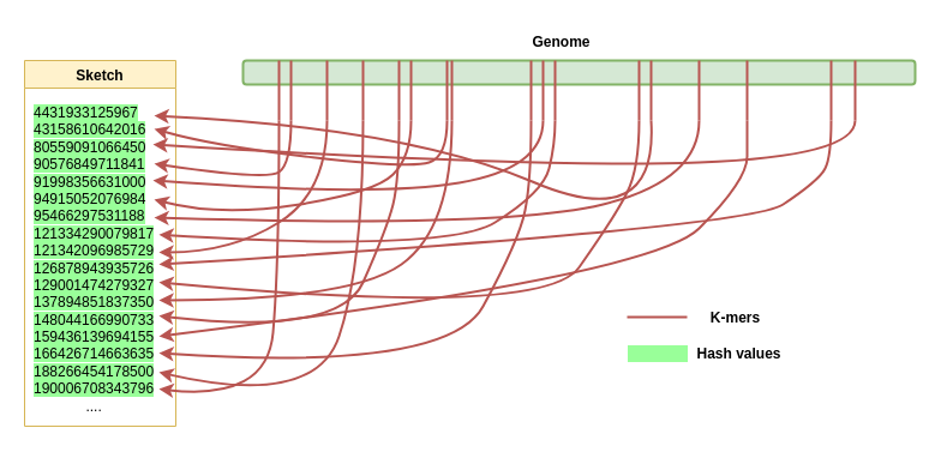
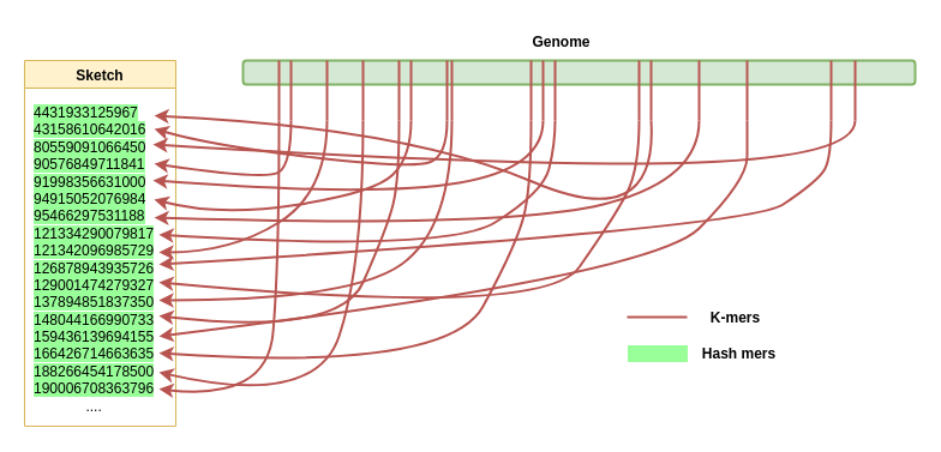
  <mxCell id="0" />
  <mxCell id="1" parent="0" />
  <mxCell id="2" value="Sketch" style="swimlane;fillColor=#fff2cc;strokeColor=#d6b656;" vertex="1" parent="1"><mxGeometry x="20" y="50" width="126" height="305" as="geometry" /></mxCell>
- <mxCell id="3" value="&lt;div&gt;&lt;span style=&quot;background-color: rgb(153, 255, 153);&quot;&gt;4431933125967&lt;/span&gt;&lt;/div&gt;&lt;div&gt;&lt;span style=&quot;background-color: rgb(153, 255, 153);&quot;&gt;43158610642016&lt;/span&gt;&lt;/div&gt;&lt;div&gt;&lt;span style=&quot;background-color: rgb(153, 255, 153);&quot;&gt;80559091066450&lt;/span&gt;&lt;/div&gt;&lt;div&gt;&lt;span style=&quot;background-color: rgb(153, 255, 153);&quot;&gt;90576849711841&lt;/span&gt;&lt;/div&gt;&lt;div&gt;&lt;span style=&quot;background-color: rgb(153, 255, 153);&quot;&gt;91998356631000&lt;/span&gt;&lt;/div&gt;&lt;div&gt;&lt;span style=&quot;background-color: rgb(153, 255, 153);&quot;&gt;94915052076984&lt;/span&gt;&lt;/div&gt;&lt;div&gt;&lt;span style=&quot;background-color: rgb(153, 255, 153);&quot;&gt;95466297531188&lt;/span&gt;&lt;/div&gt;&lt;div&gt;&lt;span style=&quot;background-color: rgb(153, 255, 153);&quot;&gt;121334290079817&lt;/span&gt;&lt;/div&gt;&lt;div&gt;&lt;span style=&quot;background-color: rgb(153, 255, 153);&quot;&gt;121342096985729&lt;/span&gt;&lt;/div&gt;&lt;div&gt;&lt;span style=&quot;background-color: rgb(153, 255, 153);&quot;&gt;126878943935726&lt;/span&gt;&lt;/div&gt;&lt;div&gt;&lt;span style=&quot;background-color: rgb(153, 255, 153);&quot;&gt;129001474279327&lt;/span&gt;&lt;/div&gt;&lt;div&gt;&lt;span style=&quot;background-color: rgb(153, 255, 153);&quot;&gt;137894851837350&lt;/span&gt;&lt;/div&gt;&lt;div&gt;&lt;span style=&quot;background-color: rgb(153, 255, 153);&quot;&gt;148044166990733&lt;/span&gt;&lt;/div&gt;&lt;div&gt;&lt;span style=&quot;background-color: rgb(153, 255, 153);&quot;&gt;159436139694155&lt;/span&gt;&lt;/div&gt;&lt;div&gt;&lt;span style=&quot;background-color: rgb(153, 255, 153);&quot;&gt;166426714663635&lt;/span&gt;&lt;/div&gt;&lt;div&gt;&lt;span style=&quot;background-color: rgb(153, 255, 153);&quot;&gt;188266454178500&lt;/span&gt;&lt;/div&gt;&lt;div&gt;&lt;span style=&quot;background-color: rgb(153, 255, 153);&quot;&gt;190006708343796&lt;/span&gt;&lt;/div&gt;&lt;div style=&quot;text-align: center;&quot;&gt;....&lt;br&gt;&lt;/div&gt;" style="text;html=1;align=left;verticalAlign=middle;resizable=0;points=[];autosize=1;strokeColor=none;fillColor=none;" vertex="1" parent="2"><mxGeometry x="6" y="31" width="120" height="270" as="geometry" /></mxCell>
+ <mxCell id="3" value="&lt;div&gt;&lt;span style=&quot;background-color: rgb(153, 255, 153);&quot;&gt;4431933125967&lt;/span&gt;&lt;/div&gt;&lt;div&gt;&lt;span style=&quot;background-color: rgb(153, 255, 153);&quot;&gt;43158610642016&lt;/span&gt;&lt;/div&gt;&lt;div&gt;&lt;span style=&quot;background-color: rgb(153, 255, 153);&quot;&gt;80559091066450&lt;/span&gt;&lt;/div&gt;&lt;div&gt;&lt;span style=&quot;background-color: rgb(153, 255, 153);&quot;&gt;90576849711841&lt;/span&gt;&lt;/div&gt;&lt;div&gt;&lt;span style=&quot;background-color: rgb(153, 255, 153);&quot;&gt;91998356631000&lt;/span&gt;&lt;/div&gt;&lt;div&gt;&lt;span style=&quot;background-color: rgb(153, 255, 153);&quot;&gt;94915052076984&lt;/span&gt;&lt;/div&gt;&lt;div&gt;&lt;span style=&quot;background-color: rgb(153, 255, 153);&quot;&gt;95466297531188&lt;/span&gt;&lt;/div&gt;&lt;div&gt;&lt;span style=&quot;background-color: rgb(153, 255, 153);&quot;&gt;121334290079817&lt;/span&gt;&lt;/div&gt;&lt;div&gt;&lt;span style=&quot;background-color: rgb(153, 255, 153);&quot;&gt;121342096985729&lt;/span&gt;&lt;/div&gt;&lt;div&gt;&lt;span style=&quot;background-color: rgb(153, 255, 153);&quot;&gt;126878943935726&lt;/span&gt;&lt;/div&gt;&lt;div&gt;&lt;span style=&quot;background-color: rgb(153, 255, 153);&quot;&gt;129001474279327&lt;/span&gt;&lt;/div&gt;&lt;div&gt;&lt;span style=&quot;background-color: rgb(153, 255, 153);&quot;&gt;137894851837350&lt;/span&gt;&lt;/div&gt;&lt;div&gt;&lt;span style=&quot;background-color: rgb(153, 255, 153);&quot;&gt;148044166990733&lt;/span&gt;&lt;/div&gt;&lt;div&gt;&lt;span style=&quot;background-color: rgb(153, 255, 153);&quot;&gt;159436139694155&lt;/span&gt;&lt;/div&gt;&lt;div&gt;&lt;span style=&quot;background-color: rgb(153, 255, 153);&quot;&gt;166426714663635&lt;/span&gt;&lt;/div&gt;&lt;div&gt;&lt;span style=&quot;background-color: rgb(153, 255, 153);&quot;&gt;188266454178500&lt;/span&gt;&lt;/div&gt;&lt;div&gt;&lt;span style=&quot;background-color: rgb(153, 255, 153);&quot;&gt;190006708363796&lt;/span&gt;&lt;/div&gt;&lt;div style=&quot;text-align: center;&quot;&gt;....&lt;br&gt;&lt;/div&gt;" style="text;html=1;align=left;verticalAlign=middle;resizable=0;points=[];autosize=1;strokeColor=none;fillColor=none;" vertex="1" parent="2"><mxGeometry x="6" y="31" width="120" height="270" as="geometry" /></mxCell>
  <mxCell id="4" value="" style="rounded=1;whiteSpace=wrap;html=1;fillColor=#d5e8d4;strokeColor=#82b366;strokeWidth=2;" vertex="1" parent="1"><mxGeometry x="202" y="50" width="560" height="20" as="geometry" /></mxCell>
  <mxCell id="5" value="" style="endArrow=none;html=1;rounded=0;strokeWidth=2;fillColor=#f8cecc;strokeColor=#b85450;" edge="1" parent="1"><mxGeometry width="50" height="50" relative="1" as="geometry"><mxPoint x="242" y="100" as="sourcePoint" /><mxPoint x="242" y="50" as="targetPoint" /></mxGeometry></mxCell>
  <mxCell id="6" value="" style="endArrow=none;html=1;rounded=0;strokeWidth=2;fillColor=#f8cecc;strokeColor=#b85450;" edge="1" parent="1"><mxGeometry width="50" height="50" relative="1" as="geometry"><mxPoint x="272" y="100" as="sourcePoint" /><mxPoint x="272" y="50" as="targetPoint" /></mxGeometry></mxCell>
  <mxCell id="7" value="" style="endArrow=none;html=1;rounded=0;strokeWidth=2;fillColor=#f8cecc;strokeColor=#b85450;" edge="1" parent="1"><mxGeometry width="50" height="50" relative="1" as="geometry"><mxPoint x="232" y="100" as="sourcePoint" /><mxPoint x="232" y="50" as="targetPoint" /></mxGeometry></mxCell>
  <mxCell id="8" value="" style="endArrow=none;html=1;rounded=0;strokeWidth=2;fillColor=#f8cecc;strokeColor=#b85450;" edge="1" parent="1"><mxGeometry width="50" height="50" relative="1" as="geometry"><mxPoint x="332" y="100" as="sourcePoint" /><mxPoint x="332" y="50" as="targetPoint" /></mxGeometry></mxCell>
  <mxCell id="9" value="" style="endArrow=none;html=1;rounded=0;strokeWidth=2;fillColor=#f8cecc;strokeColor=#b85450;" edge="1" parent="1"><mxGeometry width="50" height="50" relative="1" as="geometry"><mxPoint x="692" y="100" as="sourcePoint" /><mxPoint x="692" y="50" as="targetPoint" /></mxGeometry></mxCell>
  <mxCell id="10" value="" style="endArrow=none;html=1;rounded=0;strokeWidth=2;fillColor=#f8cecc;strokeColor=#b85450;" edge="1" parent="1"><mxGeometry width="50" height="50" relative="1" as="geometry"><mxPoint x="442" y="100" as="sourcePoint" /><mxPoint x="442" y="50" as="targetPoint" /></mxGeometry></mxCell>
  <mxCell id="11" value="" style="endArrow=none;html=1;rounded=0;strokeWidth=2;fillColor=#f8cecc;strokeColor=#b85450;" edge="1" parent="1"><mxGeometry width="50" height="50" relative="1" as="geometry"><mxPoint x="542" y="100" as="sourcePoint" /><mxPoint x="542" y="50" as="targetPoint" /></mxGeometry></mxCell>
  <mxCell id="12" value="" style="endArrow=none;html=1;rounded=0;strokeWidth=2;fillColor=#f8cecc;strokeColor=#b85450;" edge="1" parent="1"><mxGeometry width="50" height="50" relative="1" as="geometry"><mxPoint x="376" y="100" as="sourcePoint" /><mxPoint x="376" y="50" as="targetPoint" /></mxGeometry></mxCell>
  <mxCell id="13" value="" style="endArrow=none;html=1;rounded=0;strokeWidth=2;fillColor=#f8cecc;strokeColor=#b85450;" edge="1" parent="1"><mxGeometry width="50" height="50" relative="1" as="geometry"><mxPoint x="582" y="100" as="sourcePoint" /><mxPoint x="582" y="50" as="targetPoint" /></mxGeometry></mxCell>
  <mxCell id="14" value="" style="endArrow=none;html=1;rounded=0;strokeWidth=2;fillColor=#f8cecc;strokeColor=#b85450;" edge="1" parent="1"><mxGeometry width="50" height="50" relative="1" as="geometry"><mxPoint x="462" y="100" as="sourcePoint" /><mxPoint x="462" y="50" as="targetPoint" /></mxGeometry></mxCell>
  <mxCell id="15" value="" style="endArrow=none;html=1;rounded=0;strokeWidth=2;fillColor=#f8cecc;strokeColor=#b85450;" edge="1" parent="1"><mxGeometry width="50" height="50" relative="1" as="geometry"><mxPoint x="302" y="100" as="sourcePoint" /><mxPoint x="302" y="50" as="targetPoint" /></mxGeometry></mxCell>
  <mxCell id="16" value="" style="endArrow=none;html=1;rounded=0;strokeWidth=2;fillColor=#f8cecc;strokeColor=#b85450;" edge="1" parent="1"><mxGeometry width="50" height="50" relative="1" as="geometry"><mxPoint x="372" y="100" as="sourcePoint" /><mxPoint x="372" y="50" as="targetPoint" /></mxGeometry></mxCell>
  <mxCell id="17" value="" style="endArrow=none;html=1;rounded=0;strokeWidth=2;fillColor=#f8cecc;strokeColor=#b85450;" edge="1" parent="1"><mxGeometry width="50" height="50" relative="1" as="geometry"><mxPoint x="452" y="100" as="sourcePoint" /><mxPoint x="452" y="50" as="targetPoint" /></mxGeometry></mxCell>
  <mxCell id="18" value="" style="endArrow=none;html=1;rounded=0;strokeWidth=2;fillColor=#f8cecc;strokeColor=#b85450;" edge="1" parent="1"><mxGeometry width="50" height="50" relative="1" as="geometry"><mxPoint x="532" y="100" as="sourcePoint" /><mxPoint x="532" y="50" as="targetPoint" /></mxGeometry></mxCell>
  <mxCell id="19" value="" style="endArrow=none;html=1;rounded=0;strokeWidth=2;fillColor=#f8cecc;strokeColor=#b85450;" edge="1" parent="1"><mxGeometry width="50" height="50" relative="1" as="geometry"><mxPoint x="622" y="100" as="sourcePoint" /><mxPoint x="622" y="50" as="targetPoint" /></mxGeometry></mxCell>
  <mxCell id="20" value="" style="endArrow=none;html=1;rounded=0;strokeWidth=2;fillColor=#f8cecc;strokeColor=#b85450;" edge="1" parent="1"><mxGeometry width="50" height="50" relative="1" as="geometry"><mxPoint x="342" y="100" as="sourcePoint" /><mxPoint x="342" y="50" as="targetPoint" /></mxGeometry></mxCell>
  <mxCell id="21" value="" style="endArrow=none;html=1;rounded=0;strokeWidth=2;fillColor=#f8cecc;strokeColor=#b85450;" edge="1" parent="1"><mxGeometry width="50" height="50" relative="1" as="geometry"><mxPoint x="712" y="100" as="sourcePoint" /><mxPoint x="712" y="50" as="targetPoint" /></mxGeometry></mxCell>
  <mxCell id="22" value="" style="curved=1;endArrow=classic;html=1;rounded=0;strokeWidth=2;fillColor=#f8cecc;strokeColor=#b85450;" edge="1" parent="1"><mxGeometry width="50" height="50" relative="1" as="geometry"><mxPoint x="232" y="100" as="sourcePoint" /><mxPoint x="132" y="324" as="targetPoint" /><Array as="points"><mxPoint x="232" y="220" /><mxPoint x="222" y="334" /></Array></mxGeometry></mxCell>
  <mxCell id="23" value="" style="curved=1;endArrow=classic;html=1;rounded=0;strokeWidth=2;fillColor=#f8cecc;strokeColor=#b85450;" edge="1" parent="1"><mxGeometry width="50" height="50" relative="1" as="geometry"><mxPoint x="372" y="100" as="sourcePoint" /><mxPoint x="128" y="107" as="targetPoint" /><Array as="points"><mxPoint x="372" y="130" /><mxPoint x="342" y="140" /><mxPoint x="177.96" y="121.42" /></Array></mxGeometry></mxCell>
  <mxCell id="24" value="" style="curved=1;endArrow=classic;html=1;rounded=0;strokeWidth=2;entryX=0.992;entryY=0.054;entryDx=0;entryDy=0;entryPerimeter=0;fillColor=#f8cecc;strokeColor=#b85450;" edge="1" parent="1"><mxGeometry width="50" height="50" relative="1" as="geometry"><mxPoint x="712" y="100" as="sourcePoint" /><mxPoint x="127" y="120" as="targetPoint" /><Array as="points"><mxPoint x="712" y="130" /><mxPoint x="452" y="140" /></Array></mxGeometry></mxCell>
  <mxCell id="25" value="" style="curved=1;endArrow=classic;html=1;rounded=0;strokeWidth=2;fillColor=#f8cecc;strokeColor=#b85450;" edge="1" parent="1"><mxGeometry width="50" height="50" relative="1" as="geometry"><mxPoint x="242" y="100" as="sourcePoint" /><mxPoint x="128" y="136" as="targetPoint" /><Array as="points"><mxPoint x="242" y="136" /><mxPoint x="222" y="150" /></Array></mxGeometry></mxCell>
  <mxCell id="26" value="" style="curved=1;endArrow=classic;html=1;rounded=0;strokeWidth=2;entryX=0.992;entryY=0.054;entryDx=0;entryDy=0;entryPerimeter=0;fillColor=#f8cecc;strokeColor=#b85450;" edge="1" parent="1"><mxGeometry width="50" height="50" relative="1" as="geometry"><mxPoint x="452" y="100" as="sourcePoint" /><mxPoint x="127" y="150" as="targetPoint" /><Array as="points"><mxPoint x="452" y="140" /><mxPoint x="312" y="164" /></Array></mxGeometry></mxCell>
  <mxCell id="27" value="" style="curved=1;endArrow=classic;html=1;rounded=0;strokeWidth=2;entryX=0.992;entryY=0.054;entryDx=0;entryDy=0;entryPerimeter=0;fillColor=#f8cecc;strokeColor=#b85450;" edge="1" parent="1"><mxGeometry width="50" height="50" relative="1" as="geometry"><mxPoint x="342" y="100" as="sourcePoint" /><mxPoint x="128" y="166" as="targetPoint" /><Array as="points"><mxPoint x="342" y="130" /><mxPoint x="312" y="160" /><mxPoint x="182.96" y="180.42" /></Array></mxGeometry></mxCell>
  <mxCell id="28" value="" style="curved=1;endArrow=classic;html=1;rounded=0;strokeWidth=2;entryX=0.992;entryY=0.054;entryDx=0;entryDy=0;entryPerimeter=0;fillColor=#f8cecc;strokeColor=#b85450;" edge="1" parent="1"><mxGeometry width="50" height="50" relative="1" as="geometry"><mxPoint x="582" y="100" as="sourcePoint" /><mxPoint x="128" y="181" as="targetPoint" /><Array as="points"><mxPoint x="582" y="150" /><mxPoint x="422" y="190" /></Array></mxGeometry></mxCell>
  <mxCell id="29" value="" style="curved=1;endArrow=classic;html=1;rounded=0;strokeWidth=2;entryX=0.992;entryY=0.054;entryDx=0;entryDy=0;entryPerimeter=0;fillColor=#f8cecc;strokeColor=#b85450;" edge="1" parent="1"><mxGeometry width="50" height="50" relative="1" as="geometry"><mxPoint x="462" y="100" as="sourcePoint" /><mxPoint x="132" y="195.29" as="targetPoint" /><Array as="points"><mxPoint x="462" y="120" /><mxPoint x="452" y="160" /><mxPoint x="372" y="210" /></Array></mxGeometry></mxCell>
  <mxCell id="30" value="" style="curved=1;endArrow=classic;html=1;rounded=0;strokeWidth=2;entryX=0.992;entryY=0.054;entryDx=0;entryDy=0;entryPerimeter=0;fillColor=#f8cecc;strokeColor=#b85450;" edge="1" parent="1"><mxGeometry width="50" height="50" relative="1" as="geometry"><mxPoint x="272" y="100" as="sourcePoint" /><mxPoint x="132" y="210" as="targetPoint" /><Array as="points"><mxPoint x="272" y="160" /><mxPoint x="192" y="210" /></Array></mxGeometry></mxCell>
  <mxCell id="31" value="" style="curved=1;endArrow=classic;html=1;rounded=0;strokeWidth=2;entryX=0.992;entryY=0.054;entryDx=0;entryDy=0;entryPerimeter=0;fillColor=#f8cecc;strokeColor=#b85450;" edge="1" parent="1"><mxGeometry width="50" height="50" relative="1" as="geometry"><mxPoint x="692" y="100" as="sourcePoint" /><mxPoint x="132" y="220" as="targetPoint" /><Array as="points"><mxPoint x="692" y="130" /><mxPoint x="682" y="150" /><mxPoint x="622" y="190" /></Array></mxGeometry></mxCell>
  <mxCell id="32" value="" style="curved=1;endArrow=classic;html=1;rounded=0;strokeWidth=2;entryX=0.992;entryY=0.054;entryDx=0;entryDy=0;entryPerimeter=0;fillColor=#f8cecc;strokeColor=#b85450;" edge="1" parent="1"><mxGeometry width="50" height="50" relative="1" as="geometry"><mxPoint x="532" y="100" as="sourcePoint" /><mxPoint x="132" y="235" as="targetPoint" /><Array as="points"><mxPoint x="532" y="140" /><mxPoint x="512" y="180" /><mxPoint x="452" y="265" /></Array></mxGeometry></mxCell>
  <mxCell id="33" value="" style="curved=1;endArrow=classic;html=1;rounded=0;strokeWidth=2;fillColor=#f8cecc;strokeColor=#b85450;" edge="1" parent="1"><mxGeometry width="50" height="50" relative="1" as="geometry"><mxPoint x="376" y="100" as="sourcePoint" /><mxPoint x="132" y="250" as="targetPoint" /><Array as="points"><mxPoint x="376" y="190" /><mxPoint x="292" y="250" /></Array></mxGeometry></mxCell>
  <mxCell id="34" value="" style="curved=1;endArrow=classic;html=1;rounded=0;strokeWidth=2;entryX=0.992;entryY=0.054;entryDx=0;entryDy=0;entryPerimeter=0;fillColor=#f8cecc;strokeColor=#b85450;" edge="1" parent="1"><mxGeometry width="50" height="50" relative="1" as="geometry"><mxPoint x="332" y="100" as="sourcePoint" /><mxPoint x="132" y="263" as="targetPoint" /><Array as="points"><mxPoint x="332" y="150" /><mxPoint x="322" y="190" /><mxPoint x="282" y="280" /></Array></mxGeometry></mxCell>
  <mxCell id="35" value="" style="curved=1;endArrow=classic;html=1;rounded=0;strokeWidth=2;entryX=0.992;entryY=0.054;entryDx=0;entryDy=0;entryPerimeter=0;fillColor=#f8cecc;strokeColor=#b85450;" edge="1" parent="1"><mxGeometry width="50" height="50" relative="1" as="geometry"><mxPoint x="622" y="100" as="sourcePoint" /><mxPoint x="132" y="280" as="targetPoint" /><Array as="points"><mxPoint x="622" y="110" /><mxPoint x="622" y="150" /><mxPoint x="542" y="230" /></Array></mxGeometry></mxCell>
  <mxCell id="36" value="" style="curved=1;endArrow=classic;html=1;rounded=0;strokeWidth=2;entryX=0.992;entryY=0.054;entryDx=0;entryDy=0;entryPerimeter=0;fillColor=#f8cecc;strokeColor=#b85450;" edge="1" parent="1"><mxGeometry width="50" height="50" relative="1" as="geometry"><mxPoint x="442" y="100" as="sourcePoint" /><mxPoint x="132" y="294" as="targetPoint" /><Array as="points"><mxPoint x="442" y="150" /><mxPoint x="432" y="200" /><mxPoint x="372" y="310" /></Array></mxGeometry></mxCell>
  <mxCell id="37" value="" style="curved=1;endArrow=classic;html=1;rounded=0;strokeWidth=2;entryX=0.992;entryY=0.054;entryDx=0;entryDy=0;entryPerimeter=0;fillColor=#f8cecc;strokeColor=#b85450;" edge="1" parent="1"><mxGeometry width="50" height="50" relative="1" as="geometry"><mxPoint x="302" y="100" as="sourcePoint" /><mxPoint x="132" y="310" as="targetPoint" /><Array as="points"><mxPoint x="302" y="220" /><mxPoint x="262" y="340" /></Array></mxGeometry></mxCell>
  <mxCell id="38" value="" style="curved=1;endArrow=classic;html=1;rounded=0;strokeWidth=2;fillColor=#f8cecc;strokeColor=#b85450;" edge="1" parent="1"><mxGeometry width="50" height="50" relative="1" as="geometry"><mxPoint x="542" y="100" as="sourcePoint" /><mxPoint x="128" y="96" as="targetPoint" /><Array as="points"><mxPoint x="548" y="196" /><mxPoint x="338" y="106" /></Array></mxGeometry></mxCell>
  <mxCell id="39" value="&lt;b&gt;Genome&lt;/b&gt;" style="text;html=1;align=center;verticalAlign=middle;resizable=0;points=[];autosize=1;strokeColor=none;fillColor=none;" vertex="1" parent="1"><mxGeometry x="432" y="20" width="70" height="30" as="geometry" /></mxCell>
  <mxCell id="40" value="" style="endArrow=none;html=1;rounded=0;strokeWidth=2;fillColor=#f8cecc;strokeColor=#b85450;" edge="1" parent="1"><mxGeometry width="50" height="50" relative="1" as="geometry"><mxPoint x="522" y="264" as="sourcePoint" /><mxPoint x="572" y="264" as="targetPoint" /></mxGeometry></mxCell>
  <mxCell id="41" value="&lt;b&gt;K-mers&lt;/b&gt;" style="text;html=1;align=center;verticalAlign=middle;resizable=0;points=[];autosize=1;strokeColor=none;fillColor=none;" vertex="1" parent="1"><mxGeometry x="582" y="250" width="60" height="30" as="geometry" /></mxCell>
  <mxCell id="42" value="&lt;span style=&quot;text-align: left; background-color: rgb(153, 255, 153);&quot;&gt;&amp;nbsp; &amp;nbsp; &amp;nbsp; &amp;nbsp; &amp;nbsp; &amp;nbsp; &amp;nbsp; &amp;nbsp;&lt;/span&gt;" style="text;html=1;align=center;verticalAlign=middle;resizable=0;points=[];autosize=1;strokeColor=none;fillColor=none;" vertex="1" parent="1"><mxGeometry x="512" y="280" width="70" height="30" as="geometry" /></mxCell>
- <mxCell id="43" value="&lt;b&gt;Hash values&lt;br&gt;&lt;/b&gt;" style="text;html=1;align=center;verticalAlign=middle;resizable=0;points=[];autosize=1;strokeColor=none;fillColor=none;" vertex="1" parent="1"><mxGeometry x="570" y="280" width="90" height="30" as="geometry" /></mxCell>
+ <mxCell id="43" value="&lt;b&gt;Hash mers&lt;br&gt;&lt;/b&gt;" style="text;html=1;align=center;verticalAlign=middle;resizable=0;points=[];autosize=1;strokeColor=none;fillColor=none;" vertex="1" parent="1"><mxGeometry x="570" y="280" width="90" height="30" as="geometry" /></mxCell>
